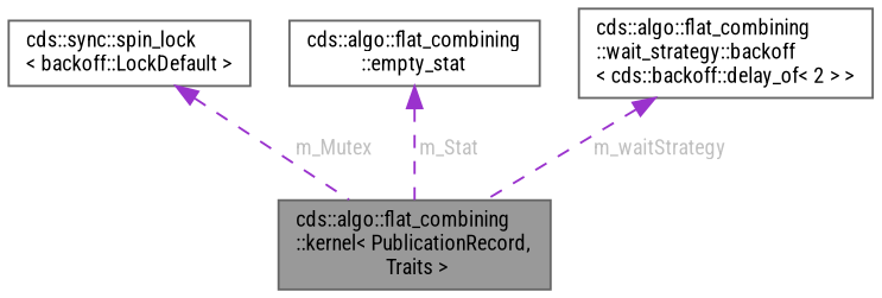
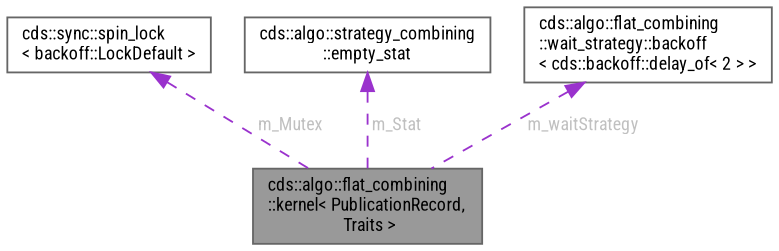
  digraph {
    rankdir=TB
    fontname="Roboto Condensed"
    node [color=gray40 fillcolor=white fontname="Roboto Condensed" fontsize=10 shape=box style=filled]
    edge [color=darkorchid3 dir=back fontcolor=grey fontname="Roboto Condensed" fontsize=10 labelfontname=Helvetica labelfontsize=10 style=dashed]
    n1 [fillcolor=grey60 fontcolor=black height=0.2 label="cds::algo::flat_combining\l::kernel\< PublicationRecord,\l Traits \>" width=0.4]
    n2 [height=0.2 label="cds::sync::spin_lock\l\< backoff::LockDefault \>" width=0.4]
-   n3 [height=0.2 label="cds::algo::flat_combining\l::empty_stat" width=0.4]
+   n3 [height=0.2 label="cds::algo::strategy_combining\l::empty_stat" width=0.4]
    n4 [height=0.2 label="cds::algo::flat_combining\l::wait_strategy::backoff\l\< cds::backoff::delay_of\< 2 \> \>" width=0.4]
    n2 -> n1 [label=" m_Mutex"]
    n3 -> n1 [label=" m_Stat"]
    n4 -> n1 [label=" m_waitStrategy"]
  }
